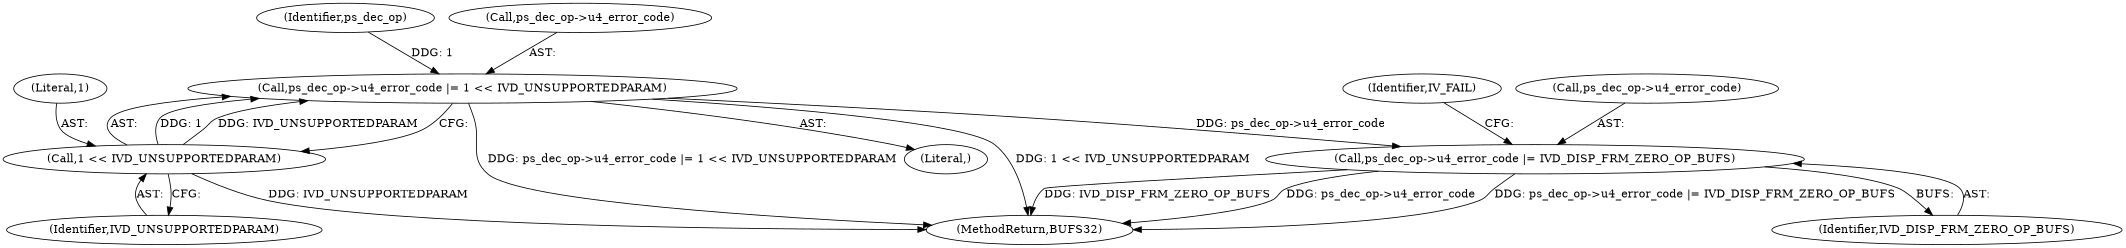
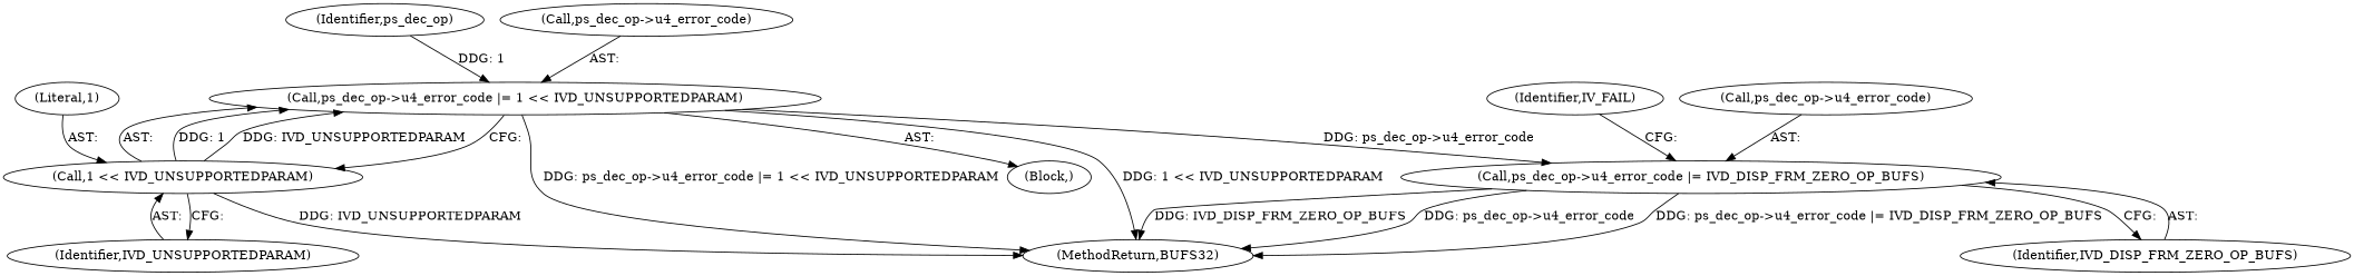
  digraph {
    n1 [label="(Call,ps_dec_op->u4_error_code |= IVD_DISP_FRM_ZERO_OP_BUFS)"]
    n2 [label="(Identifier,IVD_DISP_FRM_ZERO_OP_BUFS)"]
    n3 [label="(MethodReturn,BUFS32)"]
-   n4 [label="(Literal,)"]
+   n4 [label="(Block,)"]
    n5 [label="(Call,ps_dec_op->u4_error_code |= 1 << IVD_UNSUPPORTEDPARAM)"]
    n6 [label="(Call,1 << IVD_UNSUPPORTEDPARAM)"]
    n7 [label="(Identifier,IVD_UNSUPPORTEDPARAM)"]
    n8 [label="(Call,ps_dec_op->u4_error_code)"]
    n9 [label="(Identifier,ps_dec_op)"]
    n10 [label="(Literal,1)"]
    n11 [label="(Call,ps_dec_op->u4_error_code)"]
    n12 [label="(Identifier,IV_FAIL)"]
-   n1 -> n2 [label="BUFS: "]
+   n1 -> n2 [label="CFG: "]
    n1 -> n3 [label="DDG: ps_dec_op->u4_error_code |= IVD_DISP_FRM_ZERO_OP_BUFS"]
    n1 -> n3 [label="DDG: IVD_DISP_FRM_ZERO_OP_BUFS"]
    n1 -> n3 [label="DDG: ps_dec_op->u4_error_code"]
    n2 -> n1 [label="AST: "]
    n5 -> n1 [label="DDG: ps_dec_op->u4_error_code"]
    n5 -> n3 [label="DDG: ps_dec_op->u4_error_code |= 1 << IVD_UNSUPPORTEDPARAM"]
    n5 -> n3 [label="DDG: 1 << IVD_UNSUPPORTEDPARAM"]
    n5 -> n4 [label="AST: "]
    n5 -> n6 [label="CFG: "]
    n6 -> n3 [label="DDG: IVD_UNSUPPORTEDPARAM"]
    n6 -> n5 [label="AST: "]
    n6 -> n5 [label="DDG: 1"]
    n6 -> n5 [label="DDG: IVD_UNSUPPORTEDPARAM"]
    n6 -> n7 [label="CFG: "]
    n7 -> n6 [label="AST: "]
    n8 -> n1 [label="AST: "]
    n9 -> n5 [label="DDG: 1"]
    n10 -> n6 [label="AST: "]
    n11 -> n5 [label="AST: "]
    n12 -> n1 [label="CFG: "]
  }
